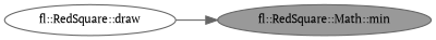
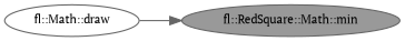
  digraph {
    rankdir=RL
    fontname="PT Serif"
    node [fontname="PT Serif" fontsize=10 shape=ellipse style=filled]
    n1 [color=gray40 fillcolor=grey60 fontcolor=black height=0.2 label="fl::RedSquare::Math::min" width=0.4]
-   n2 [color=grey40 fillcolor=white height=0.2 label="fl::RedSquare::draw" width=0.4]
+   n2 [color=grey40 fillcolor=white height=0.2 label="fl::Math::draw" width=0.4]
    n1 -> n2 [color=gray40 dir=back fontname="PT Serif" fontsize=10 labelfontname=Helvetica labelfontsize=10 style=solid]
  }
